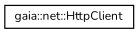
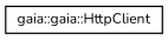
  digraph {
    rankdir=LR
    fontname=Nunito
-   n1 [color=black fillcolor=white fontname=Nunito fontsize=10 height=0.2 label="gaia::net::HttpClient" shape=record style=filled width=0.4]
+   n1 [color=black fillcolor=white fontname=Nunito fontsize=10 height=0.2 label="gaia::gaia::HttpClient" shape=record style=filled width=0.4]
  }
